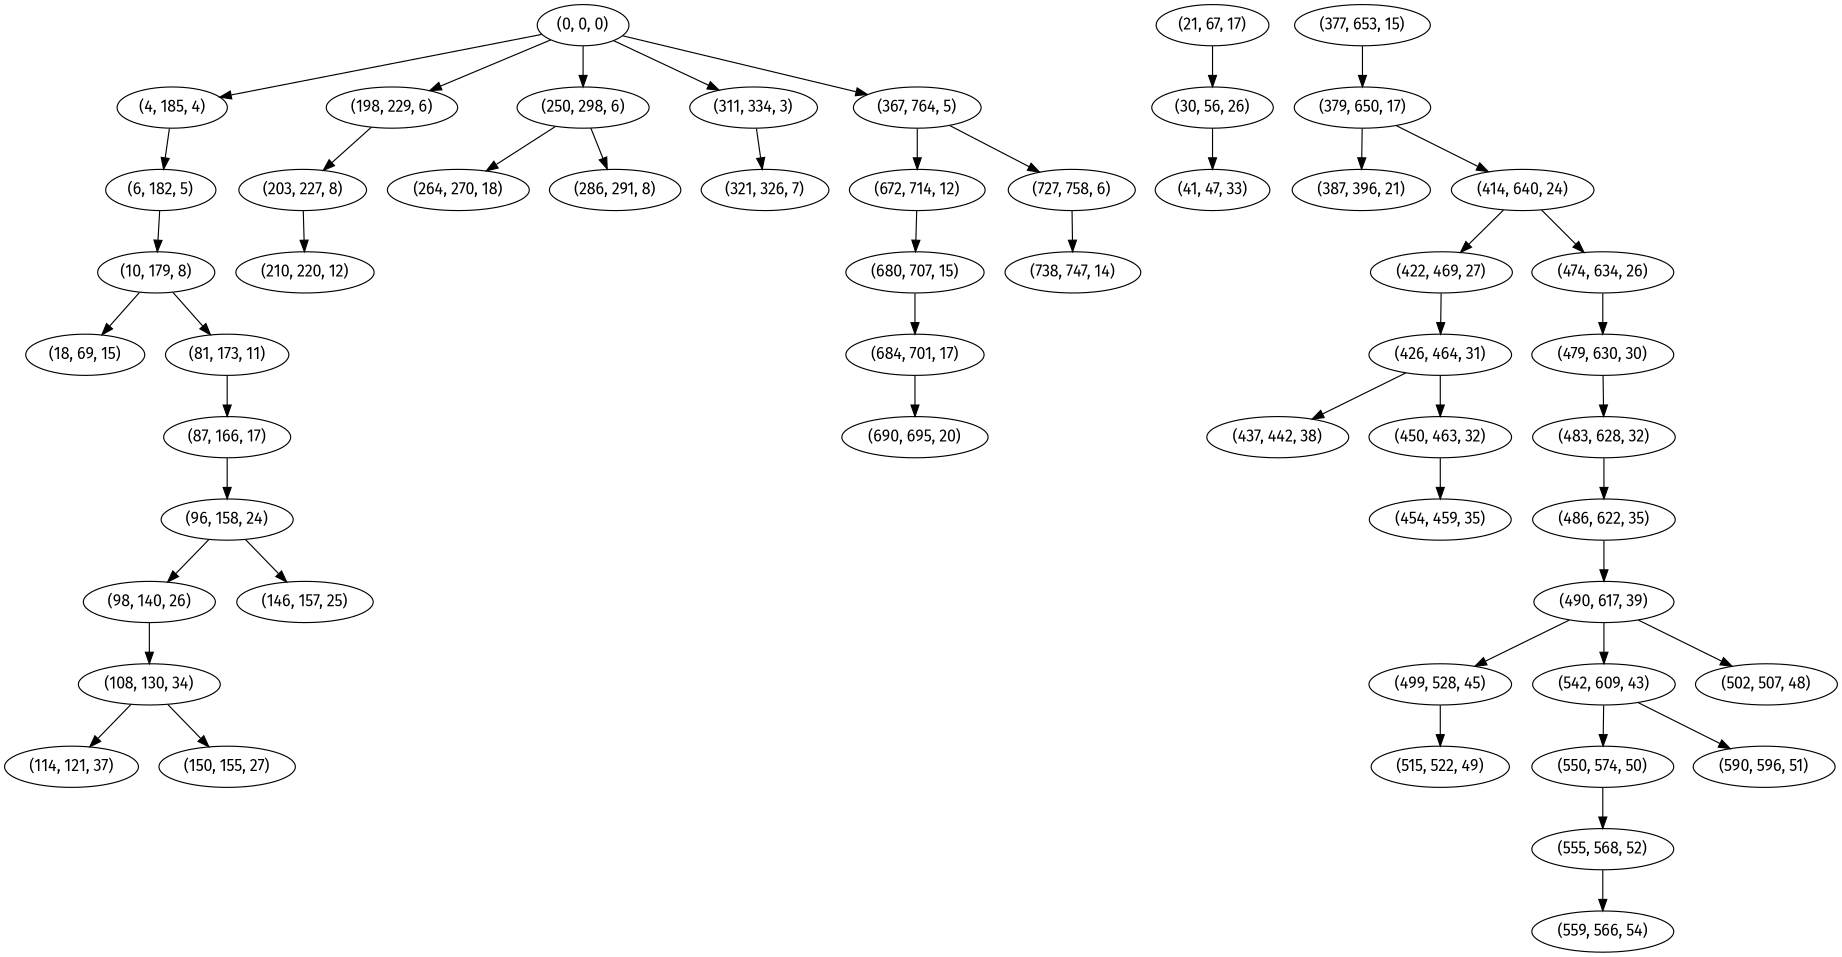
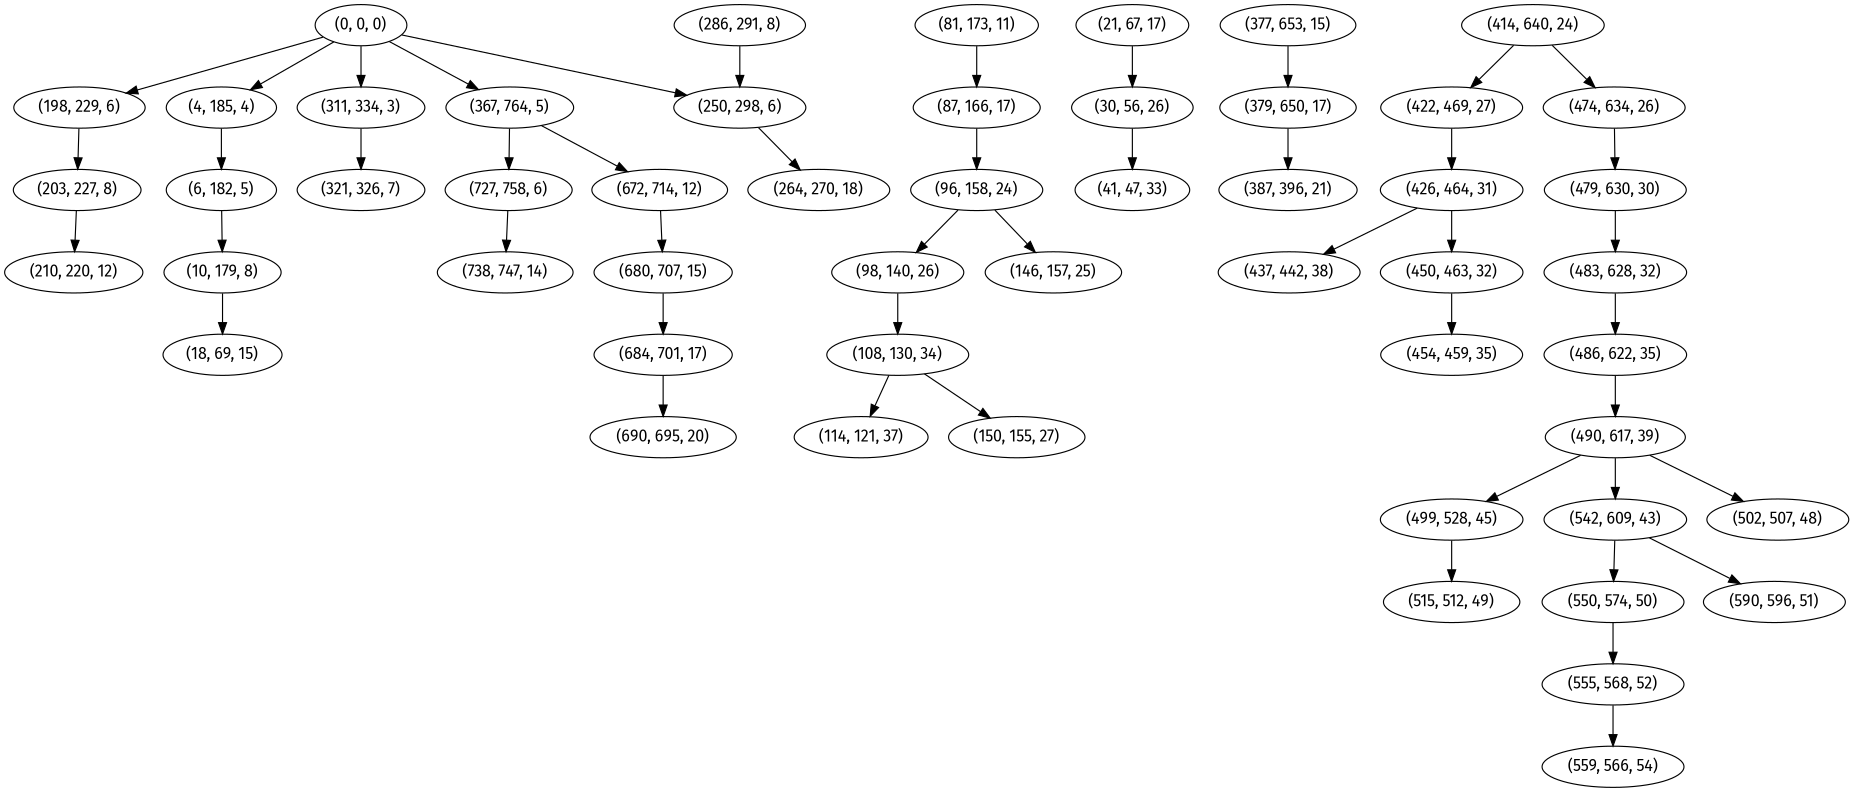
  digraph {
    fontname="Fira Sans"
    node [fontname="Fira Sans"]
    edge [fontname="Fira Sans"]
    "(0, 0, 0)"
    "(4, 185, 4)"
    "(198, 229, 6)"
    "(250, 298, 6)"
    "(311, 334, 3)"
    "(367, 764, 5)"
    "(6, 182, 5)"
    "(203, 227, 8)"
    "(264, 270, 18)"
    "(286, 291, 8)"
    "(321, 326, 7)"
    "(672, 714, 12)"
    "(727, 758, 6)"
    "(10, 179, 8)"
    "(18, 69, 15)"
    "(81, 173, 11)"
    "(87, 166, 17)"
    "(21, 67, 17)"
    "(30, 56, 26)"
    "(41, 47, 33)"
    "(96, 158, 24)"
    "(98, 140, 26)"
    "(146, 157, 25)"
    "(108, 130, 34)"
    "(114, 121, 37)"
    "(150, 155, 27)"
    "(210, 220, 12)"
    "(377, 653, 15)"
    "(379, 650, 17)"
    "(680, 707, 15)"
    "(738, 747, 14)"
    "(387, 396, 21)"
    "(414, 640, 24)"
    "(422, 469, 27)"
    "(474, 634, 26)"
    "(426, 464, 31)"
    "(479, 630, 30)"
    "(437, 442, 38)"
    "(450, 463, 32)"
    "(454, 459, 35)"
    "(483, 628, 32)"
    "(486, 622, 35)"
    "(490, 617, 39)"
    "(499, 528, 45)"
    "(542, 609, 43)"
    "(502, 507, 48)"
-   "(515, 522, 49)"
+   "(515, 522, 49)" [label="(515, 512, 49)"]
    "(550, 574, 50)"
    "(590, 596, 51)"
    "(555, 568, 52)"
    "(559, 566, 54)"
    "(684, 701, 17)"
    "(690, 695, 20)"
    "(0, 0, 0)" -> "(4, 185, 4)"
    "(0, 0, 0)" -> "(198, 229, 6)"
    "(0, 0, 0)" -> "(250, 298, 6)"
    "(0, 0, 0)" -> "(311, 334, 3)"
    "(0, 0, 0)" -> "(367, 764, 5)"
    "(4, 185, 4)" -> "(6, 182, 5)"
    "(198, 229, 6)" -> "(203, 227, 8)"
    "(250, 298, 6)" -> "(264, 270, 18)"
-   "(250, 298, 6)" -> "(286, 291, 8)"
+   "(286, 291, 8)" -> "(250, 298, 6)"
    "(311, 334, 3)" -> "(321, 326, 7)"
    "(367, 764, 5)" -> "(672, 714, 12)"
    "(367, 764, 5)" -> "(727, 758, 6)"
    "(6, 182, 5)" -> "(10, 179, 8)"
    "(203, 227, 8)" -> "(210, 220, 12)"
    "(672, 714, 12)" -> "(680, 707, 15)"
    "(727, 758, 6)" -> "(738, 747, 14)"
    "(10, 179, 8)" -> "(18, 69, 15)"
-   "(10, 179, 8)" -> "(81, 173, 11)"
    "(81, 173, 11)" -> "(87, 166, 17)"
    "(87, 166, 17)" -> "(96, 158, 24)"
    "(21, 67, 17)" -> "(30, 56, 26)"
    "(30, 56, 26)" -> "(41, 47, 33)"
    "(96, 158, 24)" -> "(98, 140, 26)"
    "(96, 158, 24)" -> "(146, 157, 25)"
    "(98, 140, 26)" -> "(108, 130, 34)"
    "(108, 130, 34)" -> "(114, 121, 37)"
    "(108, 130, 34)" -> "(150, 155, 27)"
    "(377, 653, 15)" -> "(379, 650, 17)"
    "(379, 650, 17)" -> "(387, 396, 21)"
-   "(379, 650, 17)" -> "(414, 640, 24)"
    "(680, 707, 15)" -> "(684, 701, 17)"
    "(414, 640, 24)" -> "(422, 469, 27)"
    "(414, 640, 24)" -> "(474, 634, 26)"
    "(422, 469, 27)" -> "(426, 464, 31)"
    "(474, 634, 26)" -> "(479, 630, 30)"
    "(426, 464, 31)" -> "(437, 442, 38)"
    "(426, 464, 31)" -> "(450, 463, 32)"
    "(479, 630, 30)" -> "(483, 628, 32)"
    "(450, 463, 32)" -> "(454, 459, 35)"
    "(483, 628, 32)" -> "(486, 622, 35)"
    "(486, 622, 35)" -> "(490, 617, 39)"
    "(490, 617, 39)" -> "(499, 528, 45)"
    "(490, 617, 39)" -> "(542, 609, 43)"
    "(490, 617, 39)" -> "(502, 507, 48)"
    "(499, 528, 45)" -> "(515, 522, 49)"
    "(542, 609, 43)" -> "(550, 574, 50)"
    "(542, 609, 43)" -> "(590, 596, 51)"
    "(550, 574, 50)" -> "(555, 568, 52)"
    "(555, 568, 52)" -> "(559, 566, 54)"
    "(684, 701, 17)" -> "(690, 695, 20)"
  }
